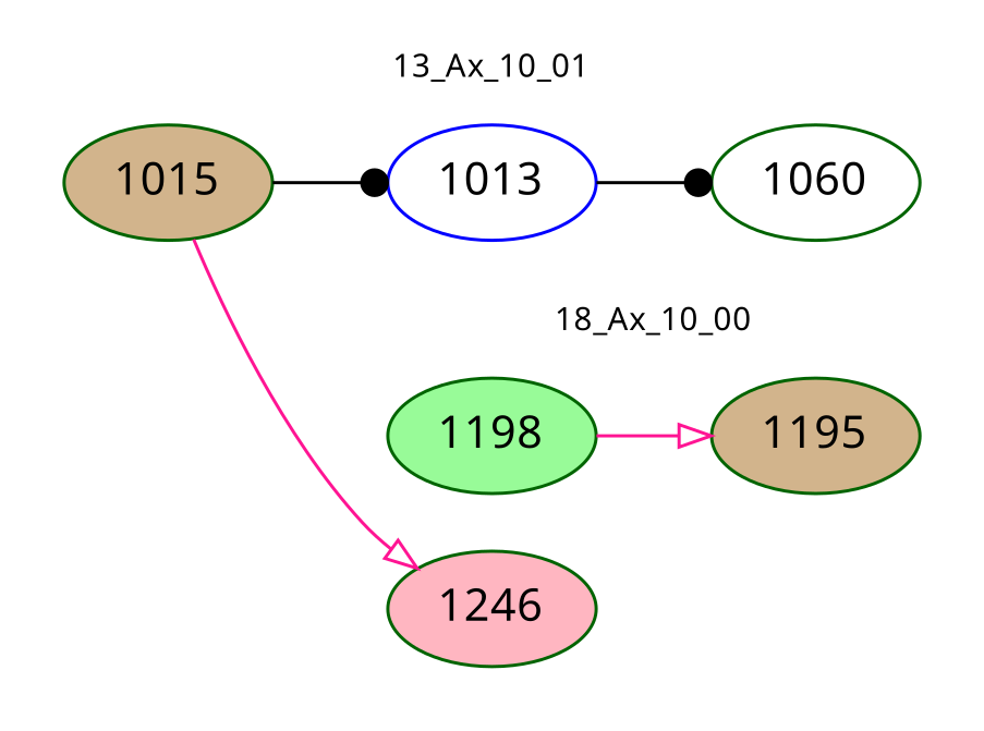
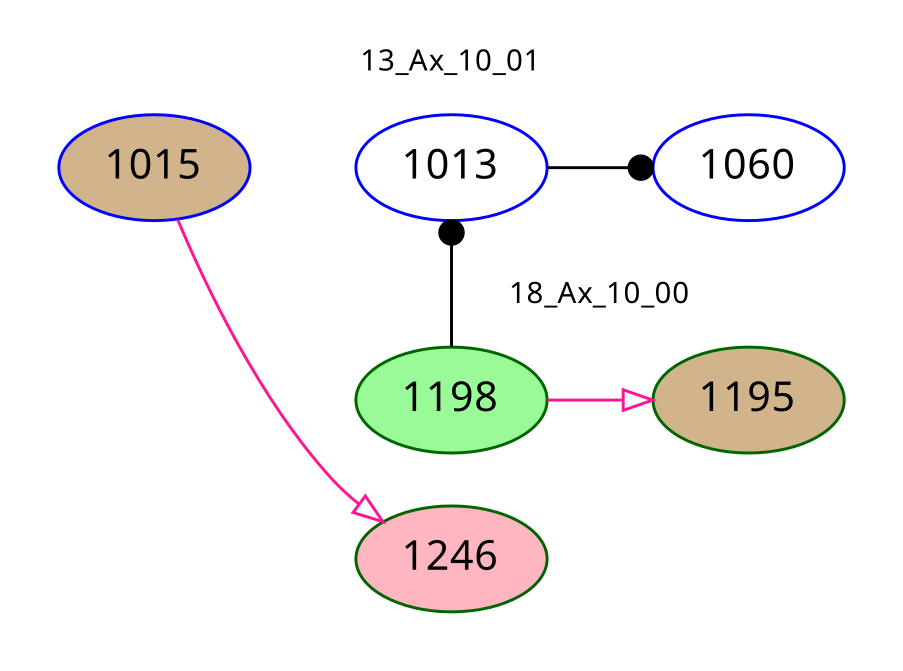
  digraph {
    fontname="Noto Sans"
    rankdir=LR
    node [color=darkgreen fillcolor=tan fontname="Noto Sans" style=filled]
    edge [arrowhead=onormal color=deeppink fontname="Noto Sans"]
    n1 [fillcolor=palegreen label=1198]
    n2 [label=1195]
    n3 [fillcolor=lightpink label=1246]
-   n4 [label=1015]
+   n4 [color=blue label=1015]
    n5 [color=blue fillcolor=white label=1013]
-   n6 [fillcolor=white label=1060]
+   n6 [color=blue fillcolor=white label=1060]
    subgraph cluster_1 {
      color=white
      fontsize=10
      label="18_Ax_10_00"
      n1
      n2
      n3
    }
    subgraph cluster_2 {
      color=white
      fontsize=10
      label="13_Ax_10_01"
      n4
      n5
      n6
    }
    n1 -> n2
    n4 -> n3
-   n4 -> n5 [arrowhead=dot color=black]
+   n1 -> n5 [arrowhead=dot color=black]
    n5 -> n6 [arrowhead=dot color=black]
  }
